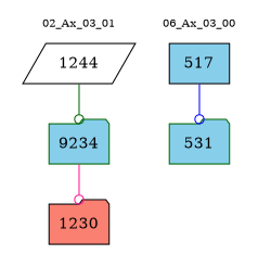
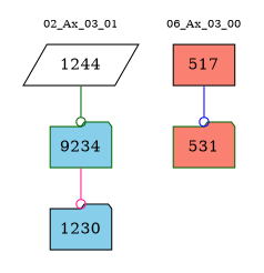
  digraph {
    node [color=black fillcolor=skyblue shape=folder style=filled]
    edge [arrowhead=odot]
    n1 [fillcolor=white label=1244 shape=parallelogram]
    n2 [color=darkgreen label=9234]
-   n3 [fillcolor=salmon label=1230]
-   n4 [label=517 shape=box]
-   n5 [color=darkgreen label=531]
+   n3 [label=1230]
+   n4 [fillcolor=salmon label=517 shape=box]
+   n5 [color=darkgreen fillcolor=salmon label=531]
    subgraph cluster_1 {
      color=white
      fontsize=10
      label="02_Ax_03_01"
      n1
      n2
      n3
    }
    subgraph cluster_2 {
      color=white
      fontsize=10
      label="06_Ax_03_00"
      n4
      n5
    }
    n1 -> n2 [color=darkgreen]
    n2 -> n3 [color=deeppink]
    n4 -> n5 [color=blue]
  }
